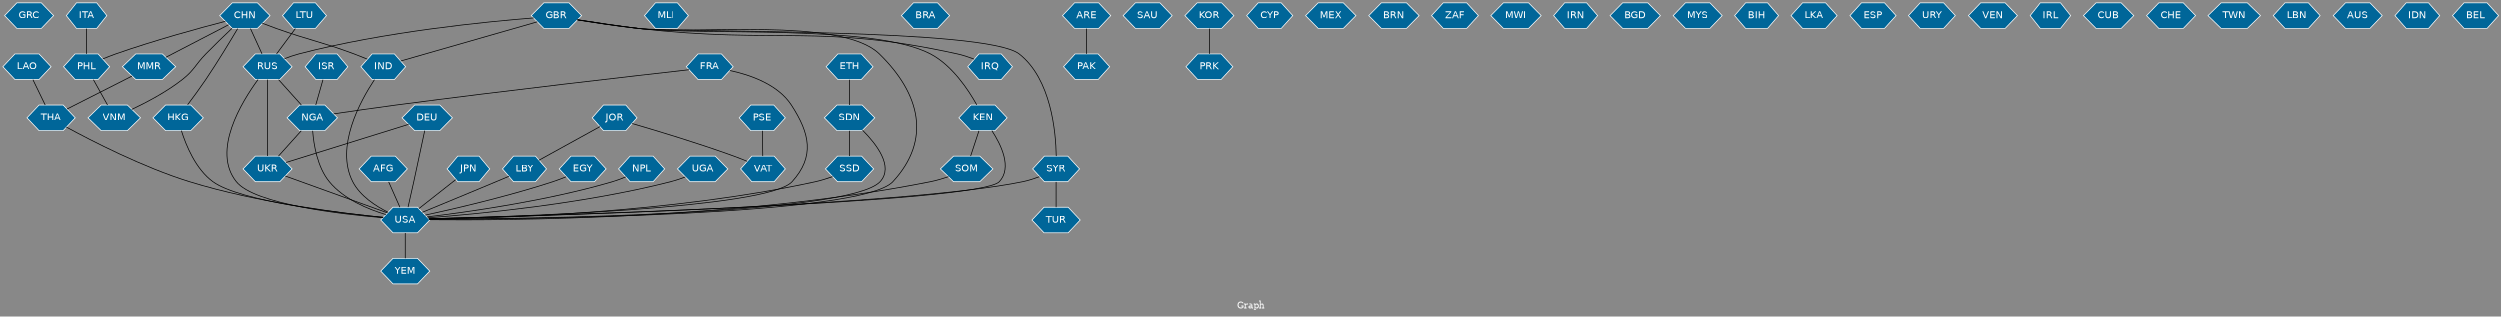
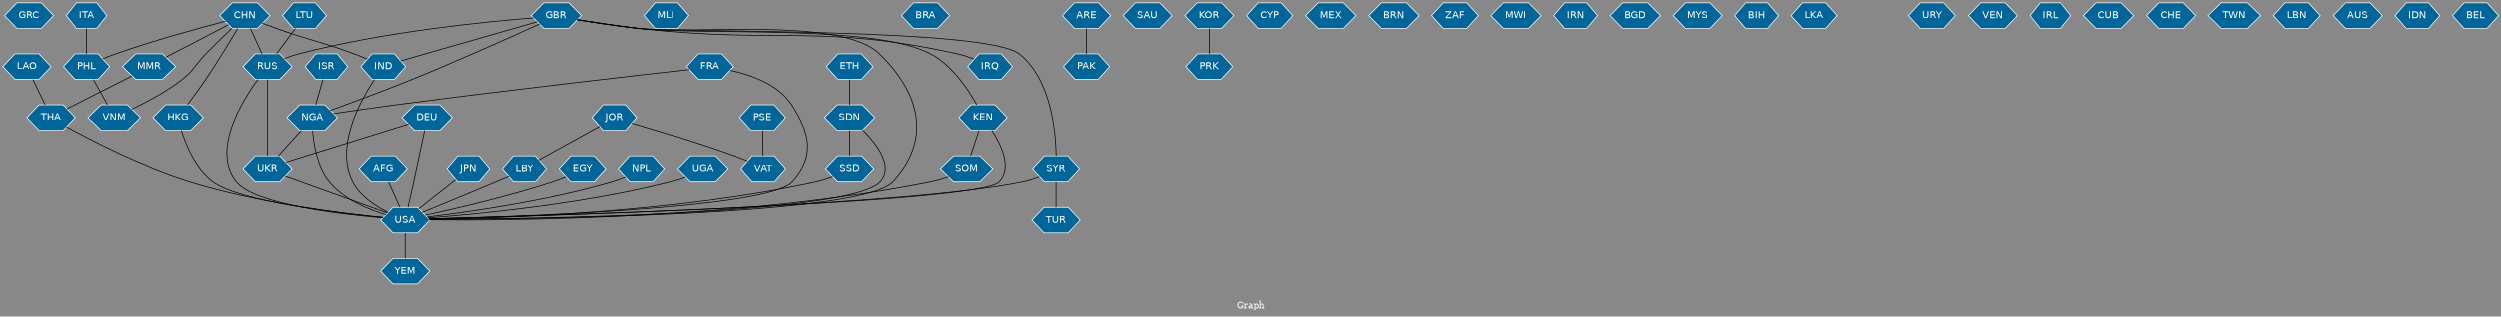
  graph {
    bgcolor="#888888"
    fontcolor=white
    fontsize=12
    label="Graph"
    node [color=white fillcolor="#006699" fontcolor=white fontname=Helvetica shape=hexagon style=filled]
    edge [arrowhead=open color=black fontcolor=white fontname=Courier fontsize=12 weight=1]
    n1 [label=GRC]
    n2 [label=NGA]
    n3 [label=USA]
    n4 [label=UKR]
    n5 [label=YEM]
    n6 [label=CHN]
    n7 [label=RUS]
    n8 [label=HKG]
    n9 [label=PHL]
    n10 [label=IND]
    n11 [label=VNM]
    n12 [label=MMR]
    n13 [label=THA]
    n14 [label=SOM]
    n15 [label=LBY]
    n16 [label=SYR]
    n17 [label=TUR]
    n18 [label=DEU]
    n19 [label=FRA]
    n20 [label=MLI]
    n21 [label=BRA]
    n22 [label=JOR]
    n23 [label=VAT]
    n24 [label=GBR]
    n25 [label=KEN]
    n26 [label=IRQ]
    n27 [label=PAK]
    n28 [label=LAO]
    n29 [label=SAU]
    n30 [label=KOR]
    n31 [label=PRK]
    n32 [label=CYP]
    n33 [label=ITA]
    n34 [label=MEX]
    n35 [label=BRN]
    n36 [label=ZAF]
    n37 [label=SSD]
    n38 [label=SDN]
    n39 [label=ISR]
    n40 [label=MWI]
    n41 [label=AFG]
    n42 [label=JPN]
    n43 [label=IRN]
    n44 [label=EGY]
    n45 [label=BGD]
    n46 [label=PSE]
    n47 [label=MYS]
    n48 [label=BIH]
    n49 [label=ARE]
    n50 [label=LKA]
    n51 [label=NPL]
-   n52 [label=ESP]
    n53 [label=URY]
    n54 [label=VEN]
    n55 [label=IRL]
    n56 [label=LTU]
    n57 [label=CUB]
    n58 [label=ETH]
    n59 [label=UGA]
    n60 [label=CHE]
    n61 [label=TWN]
    n62 [label=LBN]
    n63 [label=AUS]
    n64 [label=IDN]
    n65 [label=BEL]
    n2 -- n3 [weight=9]
    n2 -- n4
    n3 -- n5
    n4 -- n3 [weight=2]
    n6 -- n7 [weight=3]
    n6 -- n8
    n6 -- n9
    n6 -- n10 [weight=3]
    n6 -- n11
    n6 -- n12 [weight=2]
    n7 -- n3 [weight=6]
    n7 -- n4 [weight=24]
    n8 -- n3
    n9 -- n11
    n10 -- n3
    n12 -- n13
    n13 -- n3
    n14 -- n3
    n15 -- n3
    n16 -- n3 [weight=3]
    n16 -- n17
    n18 -- n3 [weight=2]
    n18 -- n4
    n19 -- n2
    n19 -- n3
    n22 -- n15
    n22 -- n23
-   n7 -- n2 [weight=2]
+   n24 -- n2 [weight=2]
    n24 -- n3
    n24 -- n7 [weight=2]
    n24 -- n10
    n24 -- n16 [weight=2]
    n24 -- n25
    n24 -- n26
    n25 -- n3 [weight=2]
    n25 -- n14
    n28 -- n13
    n30 -- n31 [weight=3]
    n33 -- n9
    n37 -- n3 [weight=3]
    n38 -- n3 [weight=3]
    n38 -- n37 [weight=7]
    n39 -- n2
    n41 -- n3 [weight=2]
    n42 -- n3 [weight=2]
    n44 -- n3
    n46 -- n23
    n49 -- n27
    n51 -- n3
    n56 -- n7
    n58 -- n38
    n59 -- n3
  }
